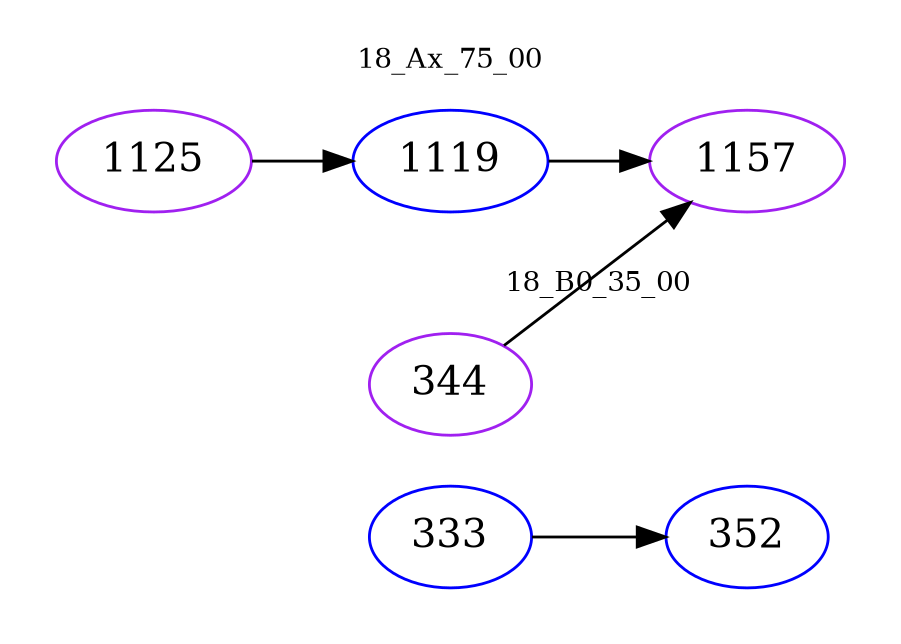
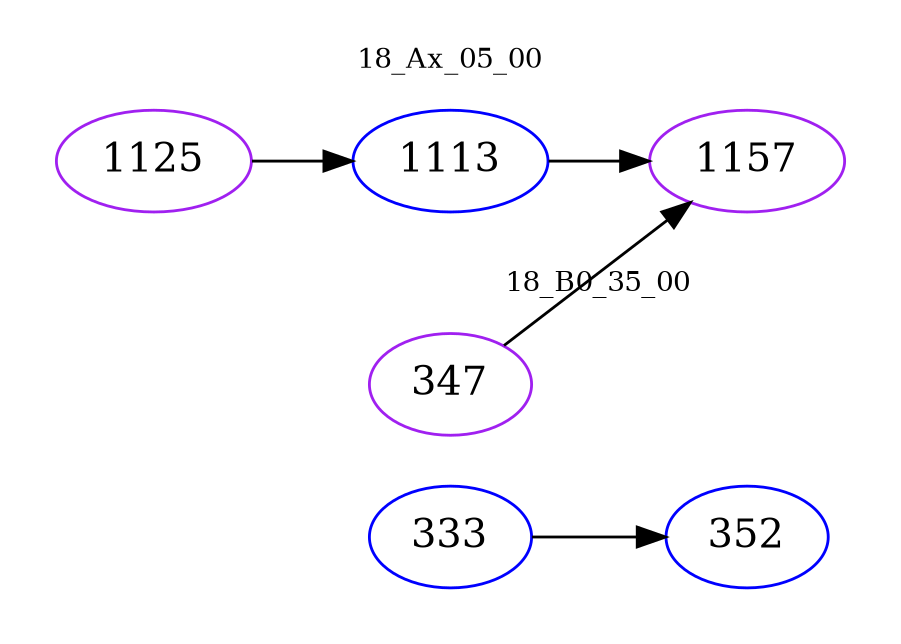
  digraph {
    rankdir=LR
    node [color=purple]
    edge [color=black]
    n1 [label=1125]
-   n2 [color=blue label=1119]
+   n2 [color=blue label=1113]
    n3 [label=1157]
-   n4 [label=344]
+   n4 [label=347]
    n5 [color=blue label=333]
    n6 [color=blue label=352]
    subgraph cluster_1 {
      color=white
      fontsize=10
-     label="18_Ax_75_00"
+     label="18_Ax_05_00"
      n1
      n2
      n3
    }
    subgraph cluster_2 {
      color=white
      fontsize=10
      label="18_B0_35_00"
      n4
      n5
      n6
    }
    n1 -> n2
    n2 -> n3
    n4 -> n3
    n5 -> n6
  }
